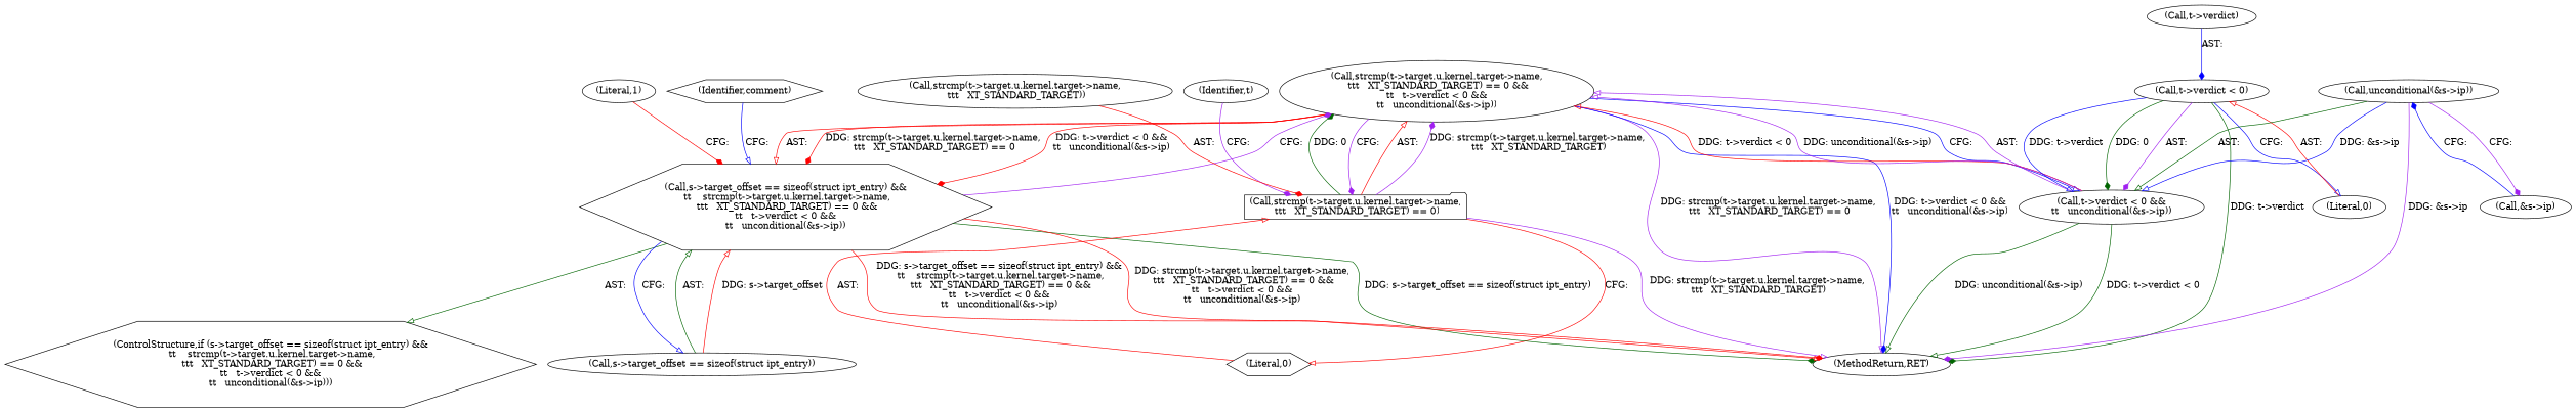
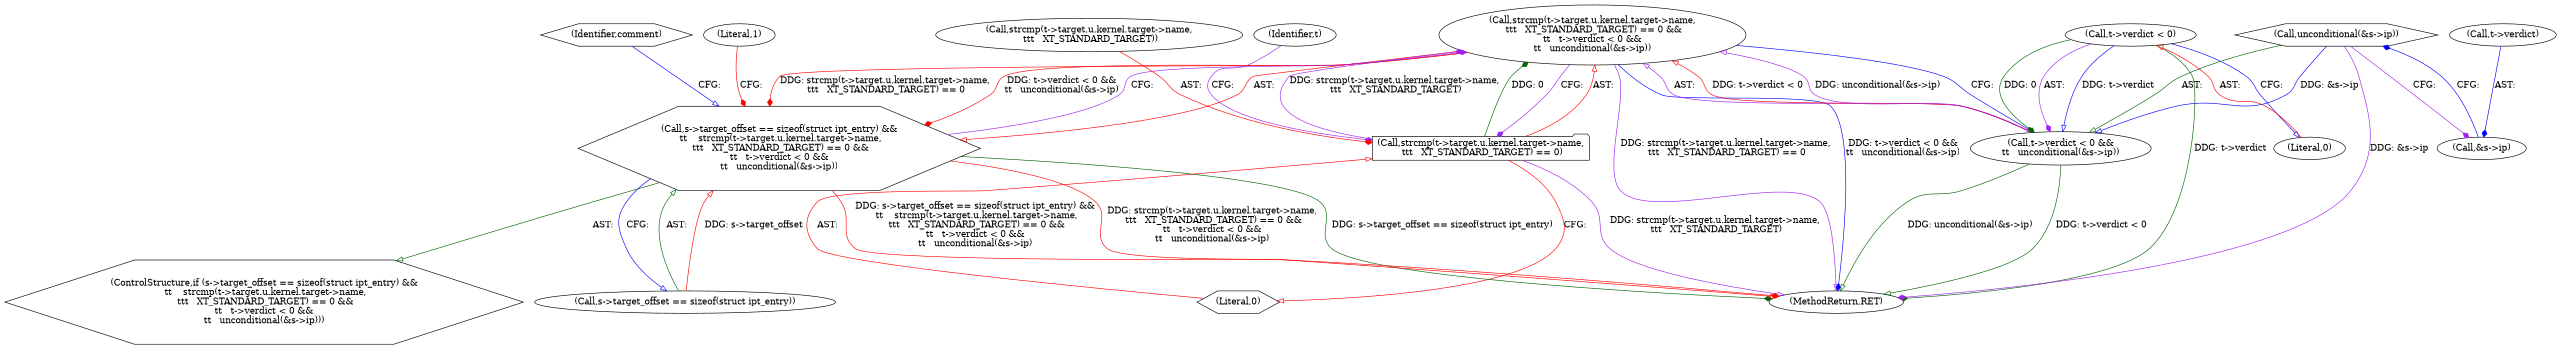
  digraph {
    node [shape=ellipse]
    edge [arrowhead=onormal color=red]
    n1 [label="(Call,strcmp(t->target.u.kernel.target->name,\n \t\t\t   XT_STANDARD_TARGET) == 0 &&\n\t\t   t->verdict < 0 &&\n\t\t   unconditional(&s->ip))"]
    n2 [label="(Call,strcmp(t->target.u.kernel.target->name,\n \t\t\t   XT_STANDARD_TARGET) == 0)" shape=folder]
    n3 [label="(Call,t->verdict < 0 &&\n\t\t   unconditional(&s->ip))"]
    n4 [label="(Call,s->target_offset == sizeof(struct ipt_entry) &&\n \t\t    strcmp(t->target.u.kernel.target->name,\n \t\t\t   XT_STANDARD_TARGET) == 0 &&\n\t\t   t->verdict < 0 &&\n\t\t   unconditional(&s->ip))" shape=hexagon]
    n5 [label="(MethodReturn,RET)"]
    n6 [label="(Literal,0)" shape=hexagon]
    n7 [label="(ControlStructure,if (s->target_offset == sizeof(struct ipt_entry) &&\n \t\t    strcmp(t->target.u.kernel.target->name,\n \t\t\t   XT_STANDARD_TARGET) == 0 &&\n\t\t   t->verdict < 0 &&\n\t\t   unconditional(&s->ip)))" shape=hexagon]
    n8 [label="(Call,s->target_offset == sizeof(struct ipt_entry))"]
    n9 [label="(Call,t->verdict < 0)"]
    n10 [label="(Literal,0)"]
-   n11 [label="(Call,unconditional(&s->ip))"]
+   n11 [label="(Call,unconditional(&s->ip))" shape=hexagon]
    n12 [label="(Call,&s->ip)"]
    n13 [label="(Identifier,t)"]
    n14 [label="(Call,t->verdict)"]
    n15 [label="(Identifier,comment)" shape=hexagon]
    n16 [label="(Literal,1)"]
    n17 [label="(Call,strcmp(t->target.u.kernel.target->name,\n \t\t\t   XT_STANDARD_TARGET))"]
    n1 -> n2 [arrowhead=diamond color=purple label="CFG: "]
    n1 -> n3 [color=blue label="CFG: "]
    n1 -> n4 [label="AST: "]
    n1 -> n4 [arrowhead=diamond label="DDG: strcmp(t->target.u.kernel.target->name,\n \t\t\t   XT_STANDARD_TARGET) == 0"]
    n1 -> n4 [arrowhead=diamond label="DDG: t->verdict < 0 &&\n\t\t   unconditional(&s->ip)"]
    n1 -> n5 [color=purple label="DDG: strcmp(t->target.u.kernel.target->name,\n \t\t\t   XT_STANDARD_TARGET) == 0"]
    n1 -> n5 [arrowhead=diamond color=blue label="DDG: t->verdict < 0 &&\n\t\t   unconditional(&s->ip)"]
    n2 -> n1 [label="AST: "]
    n2 -> n1 [arrowhead=diamond color=purple label="DDG: strcmp(t->target.u.kernel.target->name,\n \t\t\t   XT_STANDARD_TARGET)"]
    n2 -> n1 [arrowhead=diamond color=darkgreen label="DDG: 0"]
    n2 -> n5 [color=purple label="DDG: strcmp(t->target.u.kernel.target->name,\n \t\t\t   XT_STANDARD_TARGET)"]
    n2 -> n6 [label="CFG: "]
    n3 -> n1 [color=purple label="AST: "]
    n3 -> n1 [label="DDG: t->verdict < 0"]
    n3 -> n1 [color=purple label="DDG: unconditional(&s->ip)"]
    n3 -> n5 [color=darkgreen label="DDG: unconditional(&s->ip)"]
    n3 -> n5 [color=darkgreen label="DDG: t->verdict < 0"]
    n4 -> n1 [arrowhead=diamond color=purple label="CFG: "]
    n4 -> n5 [arrowhead=diamond color=darkgreen label="DDG: s->target_offset == sizeof(struct ipt_entry)"]
    n4 -> n5 [arrowhead=diamond label="DDG: s->target_offset == sizeof(struct ipt_entry) &&\n \t\t    strcmp(t->target.u.kernel.target->name,\n \t\t\t   XT_STANDARD_TARGET) == 0 &&\n\t\t   t->verdict < 0 &&\n\t\t   unconditional(&s->ip)"]
    n4 -> n5 [label="DDG: strcmp(t->target.u.kernel.target->name,\n \t\t\t   XT_STANDARD_TARGET) == 0 &&\n\t\t   t->verdict < 0 &&\n\t\t   unconditional(&s->ip)"]
    n4 -> n7 [color=darkgreen label="AST: "]
    n4 -> n8 [color=blue label="CFG: "]
    n6 -> n2 [label="AST: "]
    n8 -> n4 [color=darkgreen label="AST: "]
    n8 -> n4 [label="DDG: s->target_offset"]
    n9 -> n3 [arrowhead=diamond color=purple label="AST: "]
    n9 -> n3 [color=blue label="DDG: t->verdict"]
    n9 -> n3 [arrowhead=diamond color=darkgreen label="DDG: 0"]
    n9 -> n5 [arrowhead=diamond color=darkgreen label="DDG: t->verdict"]
    n9 -> n10 [color=blue label="CFG: "]
    n10 -> n9 [label="AST: "]
    n11 -> n3 [color=darkgreen label="AST: "]
    n11 -> n3 [color=blue label="DDG: &s->ip"]
    n11 -> n5 [arrowhead=diamond color=purple label="DDG: &s->ip"]
    n11 -> n12 [arrowhead=diamond color=purple label="CFG: "]
    n12 -> n11 [arrowhead=diamond color=blue label="CFG: "]
    n13 -> n2 [arrowhead=diamond color=purple label="CFG: "]
-   n14 -> n9 [arrowhead=diamond color=blue label="AST: "]
+   n14 -> n12 [arrowhead=diamond color=blue label="AST: "]
    n15 -> n4 [color=blue label="CFG: "]
    n16 -> n4 [arrowhead=diamond label="CFG: "]
    n17 -> n2 [arrowhead=diamond label="AST: "]
  }
